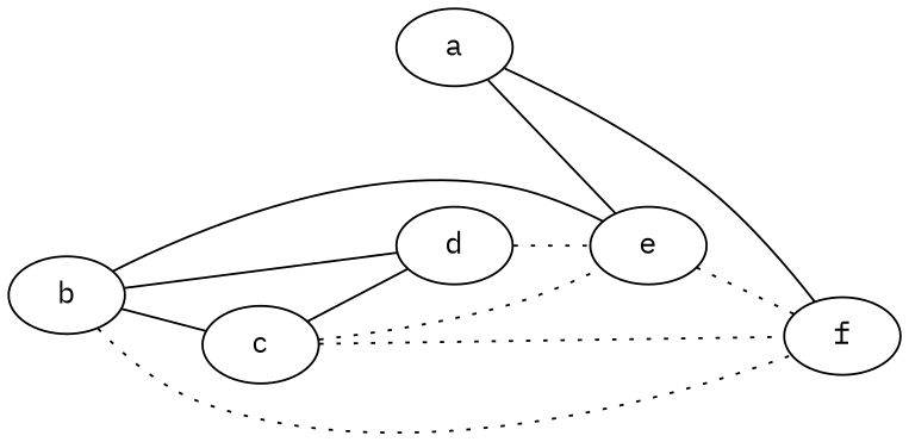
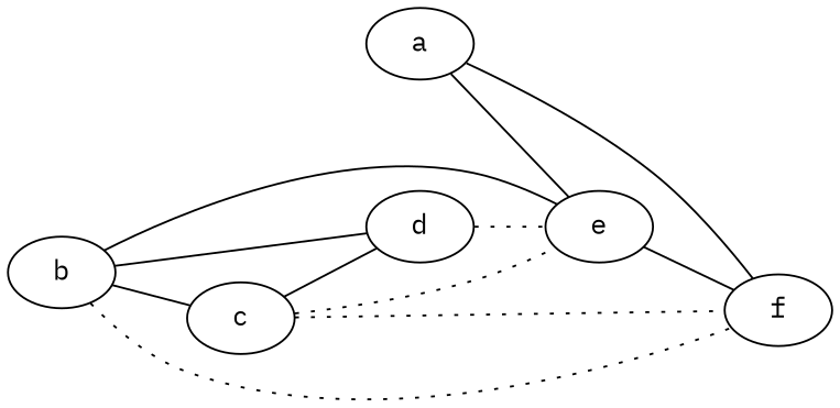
  graph {
    fontname="IBM Plex Mono"
    rankdir=LR
    node [fontname="IBM Plex Mono"]
    edge [fontname="IBM Plex Mono"]
    a
    e
    f
    d
    b
    c
    a -- e
    a -- f
-   e -- f [style=dotted]
+   e -- f [style=solid]
    d -- e [style=dotted]
    b -- e
    b -- f [style=dotted]
    b -- d
    b -- c
    c -- e [style=dotted]
    c -- f [style=dotted]
    c -- d
  }
